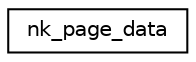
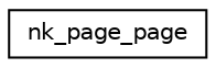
  digraph {
    rankdir=LR
-   n1 [color=black fillcolor=white fontname=Helvetica fontsize=10 height=0.2 label=nk_page_data shape=record style=filled width=0.4]
+   n1 [color=black fillcolor=white fontname=Helvetica fontsize=10 height=0.2 label=nk_page_page shape=record style=filled width=0.4]
  }
